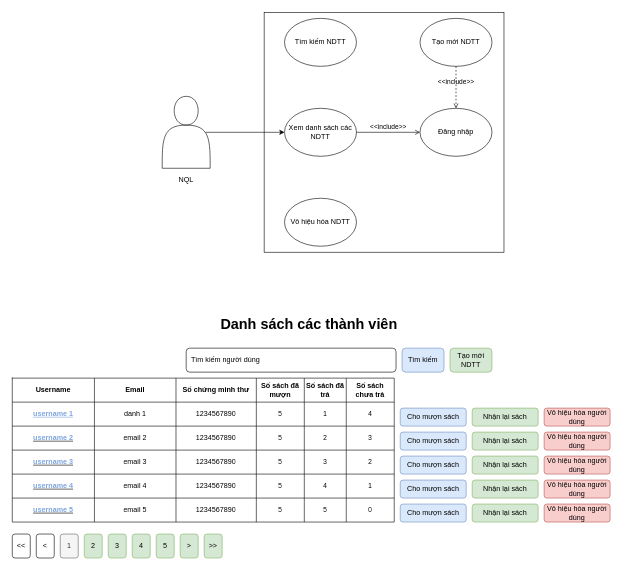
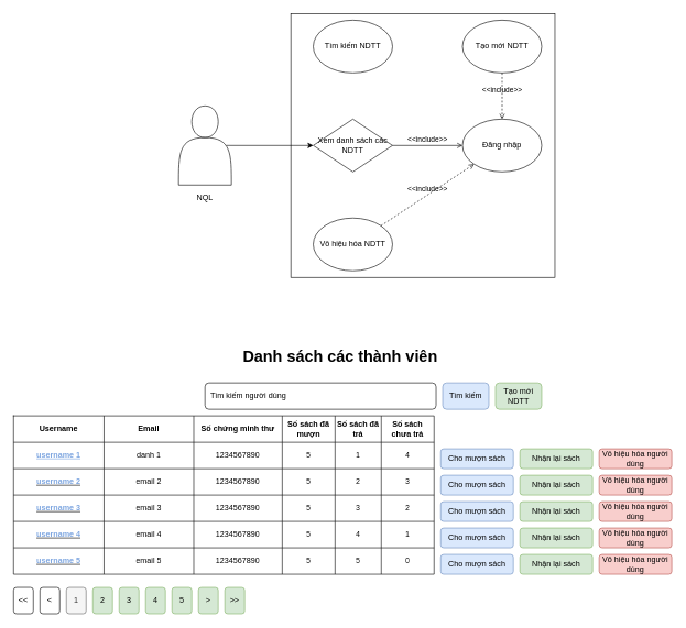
  <mxCell id="0" />
  <mxCell id="1" parent="0" />
  <mxCell id="2" value="" style="rounded=0;whiteSpace=wrap;html=1;" parent="1" vertex="1"><mxGeometry x="440" y="20" width="400" height="400" as="geometry" /></mxCell>
  <mxCell id="3" style="edgeStyle=orthogonalEdgeStyle;rounded=0;orthogonalLoop=1;jettySize=auto;html=1;exitX=0.9;exitY=0.5;exitDx=0;exitDy=0;exitPerimeter=0;entryX=0;entryY=0.5;entryDx=0;entryDy=0;" parent="1" source="4" target="5" edge="1"><mxGeometry relative="1" as="geometry" /></mxCell>
  <mxCell id="4" value="" style="shape=actor;whiteSpace=wrap;html=1;" parent="1" vertex="1"><mxGeometry x="270" y="160" width="80" height="120" as="geometry" /></mxCell>
- <mxCell id="5" value="Xem danh sách các NDTT" style="ellipse;whiteSpace=wrap;html=1;" parent="1" vertex="1"><mxGeometry x="474" y="180" width="120" height="80" as="geometry" /></mxCell>
+ <mxCell id="5" value="Xem danh sách các NDTT" style="rhombus;whiteSpace=wrap;html=1;" parent="1" vertex="1"><mxGeometry x="474" y="180" width="120" height="80" as="geometry" /></mxCell>
  <mxCell id="6" value="Vô hiệu hóa NDTT" style="ellipse;whiteSpace=wrap;html=1;" parent="1" vertex="1"><mxGeometry x="474" y="330" width="120" height="80" as="geometry" /></mxCell>
  <mxCell id="7" value="Tìm kiếm NDTT" style="ellipse;whiteSpace=wrap;html=1;" parent="1" vertex="1"><mxGeometry x="474" y="30" width="120" height="80" as="geometry" /></mxCell>
  <mxCell id="8" value="Đăng nhập" style="ellipse;whiteSpace=wrap;html=1;" parent="1" vertex="1"><mxGeometry x="700" y="180" width="120" height="80" as="geometry" /></mxCell>
  <mxCell id="9" value="&amp;lt;&amp;lt;include&amp;gt;&amp;gt;" style="edgeStyle=none;html=1;endArrow=open;verticalAlign=bottom;dashed=0;labelBackgroundColor=none;entryX=0;entryY=0.5;entryDx=0;entryDy=0;exitX=1;exitY=0.5;exitDx=0;exitDy=0;" parent="1" source="5" target="8" edge="1"><mxGeometry width="160" relative="1" as="geometry"><mxPoint x="450" y="240" as="sourcePoint" /><mxPoint x="610" y="240" as="targetPoint" /></mxGeometry></mxCell>
  <mxCell id="10" value="NQL" style="text;html=1;strokeColor=none;fillColor=none;align=center;verticalAlign=middle;whiteSpace=wrap;rounded=0;" parent="1" vertex="1"><mxGeometry x="290" y="290" width="40" height="20" as="geometry" /></mxCell>
+ <mxCell id="11" value="&amp;lt;&amp;lt;include&amp;gt;&amp;gt;" style="edgeStyle=none;html=1;endArrow=open;verticalAlign=bottom;dashed=1;labelBackgroundColor=none;exitX=1;exitY=0;exitDx=0;exitDy=0;entryX=0;entryY=1;entryDx=0;entryDy=0;" parent="1" source="6" target="8" edge="1"><mxGeometry width="160" relative="1" as="geometry"><mxPoint x="450" y="240" as="sourcePoint" /><mxPoint x="610" y="240" as="targetPoint" /></mxGeometry></mxCell>
  <mxCell id="12" value="Tạo mới NDTT" style="ellipse;whiteSpace=wrap;html=1;" parent="1" vertex="1"><mxGeometry x="700" y="30" width="120" height="80" as="geometry" /></mxCell>
  <mxCell id="13" value="&amp;lt;&amp;lt;include&amp;gt;&amp;gt;" style="edgeStyle=none;html=1;endArrow=open;verticalAlign=bottom;dashed=1;labelBackgroundColor=none;exitX=0.5;exitY=1;exitDx=0;exitDy=0;" parent="1" source="12" target="8" edge="1"><mxGeometry width="160" relative="1" as="geometry"><mxPoint x="700" y="160" as="sourcePoint" /><mxPoint x="860" y="160" as="targetPoint" /></mxGeometry></mxCell>
  <mxCell id="14" value="&lt;font style=&quot;font-size: 24px&quot;&gt;&lt;b&gt;Danh sách các thành viên&lt;/b&gt;&lt;/font&gt;" style="text;html=1;strokeColor=none;fillColor=none;align=center;verticalAlign=middle;whiteSpace=wrap;rounded=0;" parent="1" vertex="1"><mxGeometry x="340" y="530" width="350" height="20" as="geometry" /></mxCell>
  <mxCell id="15" value="&amp;nbsp; Tìm kiếm người dùng" style="rounded=1;whiteSpace=wrap;html=1;align=left;" parent="1" vertex="1"><mxGeometry x="310" y="580" width="350" height="40" as="geometry" /></mxCell>
  <mxCell id="16" value="Tìm kiếm" style="rounded=1;whiteSpace=wrap;html=1;fillColor=#dae8fc;strokeColor=#6c8ebf;" parent="1" vertex="1"><mxGeometry x="670" y="580" width="70" height="40" as="geometry" /></mxCell>
  <mxCell id="17" value="Cho mượn sách" style="rounded=1;whiteSpace=wrap;html=1;fillColor=#dae8fc;strokeColor=#6c8ebf;" parent="1" vertex="1"><mxGeometry x="667" y="680" width="110" height="30" as="geometry" /></mxCell>
  <mxCell id="18" value="Nhận lại sách" style="rounded=1;whiteSpace=wrap;html=1;fillColor=#d5e8d4;strokeColor=#82b366;" parent="1" vertex="1"><mxGeometry x="787" y="680" width="110" height="30" as="geometry" /></mxCell>
  <mxCell id="19" value="Vô hiệu hóa người dùng" style="rounded=1;whiteSpace=wrap;html=1;fillColor=#f8cecc;strokeColor=#b85450;" parent="1" vertex="1"><mxGeometry x="907" y="680" width="110" height="30" as="geometry" /></mxCell>
  <mxCell id="20" value="Cho mượn sách" style="rounded=1;whiteSpace=wrap;html=1;fillColor=#dae8fc;strokeColor=#6c8ebf;" parent="1" vertex="1"><mxGeometry x="667" y="720" width="110" height="30" as="geometry" /></mxCell>
  <mxCell id="21" value="Nhận lại sách" style="rounded=1;whiteSpace=wrap;html=1;fillColor=#d5e8d4;strokeColor=#82b366;" parent="1" vertex="1"><mxGeometry x="787" y="720" width="110" height="30" as="geometry" /></mxCell>
  <mxCell id="22" value="Vô hiệu hóa người dùng" style="rounded=1;whiteSpace=wrap;html=1;fillColor=#f8cecc;strokeColor=#b85450;" parent="1" vertex="1"><mxGeometry x="907" y="720" width="110" height="30" as="geometry" /></mxCell>
  <mxCell id="23" value="Vô hiệu hóa người dùng" style="rounded=1;whiteSpace=wrap;html=1;fillColor=#f8cecc;strokeColor=#b85450;" parent="1" vertex="1"><mxGeometry x="907" y="760" width="110" height="30" as="geometry" /></mxCell>
  <mxCell id="24" value="Vô hiệu hóa người dùng" style="rounded=1;whiteSpace=wrap;html=1;fillColor=#f8cecc;strokeColor=#b85450;" parent="1" vertex="1"><mxGeometry x="907" y="800" width="110" height="30" as="geometry" /></mxCell>
  <mxCell id="25" value="Vô hiệu hóa người dùng" style="rounded=1;whiteSpace=wrap;html=1;fillColor=#f8cecc;strokeColor=#b85450;" parent="1" vertex="1"><mxGeometry x="907" y="840" width="110" height="30" as="geometry" /></mxCell>
  <mxCell id="26" value="Cho mượn sách" style="rounded=1;whiteSpace=wrap;html=1;fillColor=#dae8fc;strokeColor=#6c8ebf;" parent="1" vertex="1"><mxGeometry x="667" y="760" width="110" height="30" as="geometry" /></mxCell>
  <mxCell id="27" value="Cho mượn sách" style="rounded=1;whiteSpace=wrap;html=1;fillColor=#dae8fc;strokeColor=#6c8ebf;" parent="1" vertex="1"><mxGeometry x="667" y="800" width="110" height="30" as="geometry" /></mxCell>
  <mxCell id="28" value="Cho mượn sách" style="rounded=1;whiteSpace=wrap;html=1;fillColor=#dae8fc;strokeColor=#6c8ebf;" parent="1" vertex="1"><mxGeometry x="667" y="840" width="110" height="30" as="geometry" /></mxCell>
  <mxCell id="29" value="Nhận lại sách" style="rounded=1;whiteSpace=wrap;html=1;fillColor=#d5e8d4;strokeColor=#82b366;" parent="1" vertex="1"><mxGeometry x="787" y="760" width="110" height="30" as="geometry" /></mxCell>
  <mxCell id="30" value="Nhận lại sách" style="rounded=1;whiteSpace=wrap;html=1;fillColor=#d5e8d4;strokeColor=#82b366;" parent="1" vertex="1"><mxGeometry x="787" y="800" width="110" height="30" as="geometry" /></mxCell>
  <mxCell id="31" value="Nhận lại sách" style="rounded=1;whiteSpace=wrap;html=1;fillColor=#d5e8d4;strokeColor=#82b366;" parent="1" vertex="1"><mxGeometry x="787" y="840" width="110" height="30" as="geometry" /></mxCell>
  <mxCell id="32" value="" style="shape=table;html=1;whiteSpace=wrap;startSize=0;container=1;collapsible=0;childLayout=tableLayout;" parent="1" vertex="1"><mxGeometry x="20" y="630" width="637" height="240" as="geometry" /></mxCell>
  <mxCell id="33" value="" style="shape=partialRectangle;html=1;whiteSpace=wrap;collapsible=0;dropTarget=0;pointerEvents=0;fillColor=none;top=0;left=0;bottom=0;right=0;points=[[0,0.5],[1,0.5]];portConstraint=eastwest;" parent="32" vertex="1"><mxGeometry width="637" height="40" as="geometry" /></mxCell>
  <mxCell id="34" value="&lt;b&gt;Username&lt;/b&gt;" style="shape=partialRectangle;html=1;whiteSpace=wrap;connectable=0;fillColor=none;top=0;left=0;bottom=0;right=0;overflow=hidden;" parent="33" vertex="1"><mxGeometry width="137" height="40" as="geometry" /></mxCell>
  <mxCell id="35" value="&lt;b&gt;Email&lt;/b&gt;" style="shape=partialRectangle;html=1;whiteSpace=wrap;connectable=0;fillColor=none;top=0;left=0;bottom=0;right=0;overflow=hidden;" parent="33" vertex="1"><mxGeometry x="137" width="136" height="40" as="geometry" /></mxCell>
  <mxCell id="36" value="&lt;b&gt;Số chứng minh thư&lt;/b&gt;" style="shape=partialRectangle;html=1;whiteSpace=wrap;connectable=0;fillColor=none;top=0;left=0;bottom=0;right=0;overflow=hidden;" parent="33" vertex="1"><mxGeometry x="273" width="134" height="40" as="geometry" /></mxCell>
  <mxCell id="37" value="&lt;b&gt;Số sách đã mượn&lt;/b&gt;" style="shape=partialRectangle;html=1;whiteSpace=wrap;connectable=0;fillColor=none;top=0;left=0;bottom=0;right=0;overflow=hidden;" parent="33" vertex="1"><mxGeometry x="407" width="80" height="40" as="geometry" /></mxCell>
  <mxCell id="38" value="&lt;b&gt;Số sách đã trả&lt;/b&gt;" style="shape=partialRectangle;html=1;whiteSpace=wrap;connectable=0;fillColor=none;top=0;left=0;bottom=0;right=0;overflow=hidden;" parent="33" vertex="1"><mxGeometry x="487" width="70" height="40" as="geometry" /></mxCell>
  <mxCell id="39" value="&lt;b&gt;Số sách chưa trả&lt;/b&gt;" style="shape=partialRectangle;html=1;whiteSpace=wrap;connectable=0;fillColor=none;top=0;left=0;bottom=0;right=0;overflow=hidden;" parent="33" vertex="1"><mxGeometry x="557" width="80" height="40" as="geometry" /></mxCell>
  <mxCell id="40" value="" style="shape=partialRectangle;html=1;whiteSpace=wrap;collapsible=0;dropTarget=0;pointerEvents=0;fillColor=none;top=0;left=0;bottom=0;right=0;points=[[0,0.5],[1,0.5]];portConstraint=eastwest;" parent="32" vertex="1"><mxGeometry y="40" width="637" height="40" as="geometry" /></mxCell>
  <mxCell id="41" value="&lt;font color=&quot;#7ea6e0&quot;&gt;&lt;b&gt;&lt;u&gt;username 1&lt;/u&gt;&lt;/b&gt;&lt;/font&gt;" style="shape=partialRectangle;html=1;whiteSpace=wrap;connectable=0;fillColor=none;top=0;left=0;bottom=0;right=0;overflow=hidden;" parent="40" vertex="1"><mxGeometry width="137" height="40" as="geometry" /></mxCell>
  <mxCell id="42" value="danh 1" style="shape=partialRectangle;html=1;whiteSpace=wrap;connectable=0;fillColor=none;top=0;left=0;bottom=0;right=0;overflow=hidden;" parent="40" vertex="1"><mxGeometry x="137" width="136" height="40" as="geometry" /></mxCell>
  <mxCell id="43" value="1234567890" style="shape=partialRectangle;html=1;whiteSpace=wrap;connectable=0;fillColor=none;top=0;left=0;bottom=0;right=0;overflow=hidden;" parent="40" vertex="1"><mxGeometry x="273" width="134" height="40" as="geometry" /></mxCell>
  <mxCell id="44" value="5" style="shape=partialRectangle;html=1;whiteSpace=wrap;connectable=0;fillColor=none;top=0;left=0;bottom=0;right=0;overflow=hidden;" parent="40" vertex="1"><mxGeometry x="407" width="80" height="40" as="geometry" /></mxCell>
  <mxCell id="45" value="1" style="shape=partialRectangle;html=1;whiteSpace=wrap;connectable=0;fillColor=none;top=0;left=0;bottom=0;right=0;overflow=hidden;" parent="40" vertex="1"><mxGeometry x="487" width="70" height="40" as="geometry" /></mxCell>
  <mxCell id="46" value="4" style="shape=partialRectangle;html=1;whiteSpace=wrap;connectable=0;fillColor=none;top=0;left=0;bottom=0;right=0;overflow=hidden;" parent="40" vertex="1"><mxGeometry x="557" width="80" height="40" as="geometry" /></mxCell>
  <mxCell id="47" value="" style="shape=partialRectangle;html=1;whiteSpace=wrap;collapsible=0;dropTarget=0;pointerEvents=0;fillColor=none;top=0;left=0;bottom=0;right=0;points=[[0,0.5],[1,0.5]];portConstraint=eastwest;" parent="32" vertex="1"><mxGeometry y="80" width="637" height="40" as="geometry" /></mxCell>
  <mxCell id="48" value="&lt;span&gt;&lt;u&gt;&lt;b&gt;&lt;font color=&quot;#7ea6e0&quot;&gt;username 2&lt;/font&gt;&lt;/b&gt;&lt;/u&gt;&lt;/span&gt;" style="shape=partialRectangle;html=1;whiteSpace=wrap;connectable=0;fillColor=none;top=0;left=0;bottom=0;right=0;overflow=hidden;" parent="47" vertex="1"><mxGeometry width="137" height="40" as="geometry" /></mxCell>
  <mxCell id="49" value="&lt;span&gt;email 2&lt;/span&gt;" style="shape=partialRectangle;html=1;whiteSpace=wrap;connectable=0;fillColor=none;top=0;left=0;bottom=0;right=0;overflow=hidden;" parent="47" vertex="1"><mxGeometry x="137" width="136" height="40" as="geometry" /></mxCell>
  <mxCell id="50" value="&lt;span&gt;1234567890&lt;/span&gt;" style="shape=partialRectangle;html=1;whiteSpace=wrap;connectable=0;fillColor=none;top=0;left=0;bottom=0;right=0;overflow=hidden;" parent="47" vertex="1"><mxGeometry x="273" width="134" height="40" as="geometry" /></mxCell>
  <mxCell id="51" value="5" style="shape=partialRectangle;html=1;whiteSpace=wrap;connectable=0;fillColor=none;top=0;left=0;bottom=0;right=0;overflow=hidden;" parent="47" vertex="1"><mxGeometry x="407" width="80" height="40" as="geometry" /></mxCell>
  <mxCell id="52" value="2" style="shape=partialRectangle;html=1;whiteSpace=wrap;connectable=0;fillColor=none;top=0;left=0;bottom=0;right=0;overflow=hidden;" parent="47" vertex="1"><mxGeometry x="487" width="70" height="40" as="geometry" /></mxCell>
  <mxCell id="53" value="3" style="shape=partialRectangle;html=1;whiteSpace=wrap;connectable=0;fillColor=none;top=0;left=0;bottom=0;right=0;overflow=hidden;" parent="47" vertex="1"><mxGeometry x="557" width="80" height="40" as="geometry" /></mxCell>
  <mxCell id="54" style="shape=partialRectangle;html=1;whiteSpace=wrap;collapsible=0;dropTarget=0;pointerEvents=0;fillColor=none;top=0;left=0;bottom=0;right=0;points=[[0,0.5],[1,0.5]];portConstraint=eastwest;" parent="32" vertex="1"><mxGeometry y="120" width="637" height="40" as="geometry" /></mxCell>
  <mxCell id="55" value="&lt;span&gt;&lt;u&gt;&lt;b&gt;&lt;font color=&quot;#7ea6e0&quot;&gt;username 3&lt;/font&gt;&lt;/b&gt;&lt;/u&gt;&lt;/span&gt;" style="shape=partialRectangle;html=1;whiteSpace=wrap;connectable=0;fillColor=none;top=0;left=0;bottom=0;right=0;overflow=hidden;" parent="54" vertex="1"><mxGeometry width="137" height="40" as="geometry" /></mxCell>
  <mxCell id="56" value="&lt;span&gt;email 3&lt;/span&gt;" style="shape=partialRectangle;html=1;whiteSpace=wrap;connectable=0;fillColor=none;top=0;left=0;bottom=0;right=0;overflow=hidden;" parent="54" vertex="1"><mxGeometry x="137" width="136" height="40" as="geometry" /></mxCell>
  <mxCell id="57" value="&lt;span&gt;1234567890&lt;/span&gt;" style="shape=partialRectangle;html=1;whiteSpace=wrap;connectable=0;fillColor=none;top=0;left=0;bottom=0;right=0;overflow=hidden;" parent="54" vertex="1"><mxGeometry x="273" width="134" height="40" as="geometry" /></mxCell>
  <mxCell id="58" value="5" style="shape=partialRectangle;html=1;whiteSpace=wrap;connectable=0;fillColor=none;top=0;left=0;bottom=0;right=0;overflow=hidden;" parent="54" vertex="1"><mxGeometry x="407" width="80" height="40" as="geometry" /></mxCell>
  <mxCell id="59" value="3" style="shape=partialRectangle;html=1;whiteSpace=wrap;connectable=0;fillColor=none;top=0;left=0;bottom=0;right=0;overflow=hidden;" parent="54" vertex="1"><mxGeometry x="487" width="70" height="40" as="geometry" /></mxCell>
  <mxCell id="60" value="2" style="shape=partialRectangle;html=1;whiteSpace=wrap;connectable=0;fillColor=none;top=0;left=0;bottom=0;right=0;overflow=hidden;" parent="54" vertex="1"><mxGeometry x="557" width="80" height="40" as="geometry" /></mxCell>
  <mxCell id="61" style="shape=partialRectangle;html=1;whiteSpace=wrap;collapsible=0;dropTarget=0;pointerEvents=0;fillColor=none;top=0;left=0;bottom=0;right=0;points=[[0,0.5],[1,0.5]];portConstraint=eastwest;" parent="32" vertex="1"><mxGeometry y="160" width="637" height="40" as="geometry" /></mxCell>
  <mxCell id="62" value="&lt;span&gt;&lt;u&gt;&lt;b&gt;&lt;font color=&quot;#7ea6e0&quot;&gt;username 4&lt;/font&gt;&lt;/b&gt;&lt;/u&gt;&lt;/span&gt;" style="shape=partialRectangle;html=1;whiteSpace=wrap;connectable=0;fillColor=none;top=0;left=0;bottom=0;right=0;overflow=hidden;" parent="61" vertex="1"><mxGeometry width="137" height="40" as="geometry" /></mxCell>
  <mxCell id="63" value="&lt;span&gt;email 4&lt;/span&gt;" style="shape=partialRectangle;html=1;whiteSpace=wrap;connectable=0;fillColor=none;top=0;left=0;bottom=0;right=0;overflow=hidden;" parent="61" vertex="1"><mxGeometry x="137" width="136" height="40" as="geometry" /></mxCell>
  <mxCell id="64" value="&lt;span&gt;1234567890&lt;/span&gt;" style="shape=partialRectangle;html=1;whiteSpace=wrap;connectable=0;fillColor=none;top=0;left=0;bottom=0;right=0;overflow=hidden;" parent="61" vertex="1"><mxGeometry x="273" width="134" height="40" as="geometry" /></mxCell>
  <mxCell id="65" value="5" style="shape=partialRectangle;html=1;whiteSpace=wrap;connectable=0;fillColor=none;top=0;left=0;bottom=0;right=0;overflow=hidden;" parent="61" vertex="1"><mxGeometry x="407" width="80" height="40" as="geometry" /></mxCell>
  <mxCell id="66" value="4" style="shape=partialRectangle;html=1;whiteSpace=wrap;connectable=0;fillColor=none;top=0;left=0;bottom=0;right=0;overflow=hidden;" parent="61" vertex="1"><mxGeometry x="487" width="70" height="40" as="geometry" /></mxCell>
  <mxCell id="67" value="1" style="shape=partialRectangle;html=1;whiteSpace=wrap;connectable=0;fillColor=none;top=0;left=0;bottom=0;right=0;overflow=hidden;" parent="61" vertex="1"><mxGeometry x="557" width="80" height="40" as="geometry" /></mxCell>
  <mxCell id="68" style="shape=partialRectangle;html=1;whiteSpace=wrap;collapsible=0;dropTarget=0;pointerEvents=0;fillColor=none;top=0;left=0;bottom=0;right=0;points=[[0,0.5],[1,0.5]];portConstraint=eastwest;" parent="32" vertex="1"><mxGeometry y="200" width="637" height="40" as="geometry" /></mxCell>
  <mxCell id="69" value="&lt;span&gt;&lt;u&gt;&lt;b&gt;&lt;font color=&quot;#7ea6e0&quot;&gt;username 5&lt;/font&gt;&lt;/b&gt;&lt;/u&gt;&lt;/span&gt;" style="shape=partialRectangle;html=1;whiteSpace=wrap;connectable=0;fillColor=none;top=0;left=0;bottom=0;right=0;overflow=hidden;" parent="68" vertex="1"><mxGeometry width="137" height="40" as="geometry" /></mxCell>
  <mxCell id="70" value="&lt;span&gt;email 5&lt;/span&gt;" style="shape=partialRectangle;html=1;whiteSpace=wrap;connectable=0;fillColor=none;top=0;left=0;bottom=0;right=0;overflow=hidden;" parent="68" vertex="1"><mxGeometry x="137" width="136" height="40" as="geometry" /></mxCell>
  <mxCell id="71" value="&lt;span&gt;1234567890&lt;/span&gt;" style="shape=partialRectangle;html=1;whiteSpace=wrap;connectable=0;fillColor=none;top=0;left=0;bottom=0;right=0;overflow=hidden;" parent="68" vertex="1"><mxGeometry x="273" width="134" height="40" as="geometry" /></mxCell>
  <mxCell id="72" value="5" style="shape=partialRectangle;html=1;whiteSpace=wrap;connectable=0;fillColor=none;top=0;left=0;bottom=0;right=0;overflow=hidden;" parent="68" vertex="1"><mxGeometry x="407" width="80" height="40" as="geometry" /></mxCell>
  <mxCell id="73" value="5" style="shape=partialRectangle;html=1;whiteSpace=wrap;connectable=0;fillColor=none;top=0;left=0;bottom=0;right=0;overflow=hidden;" parent="68" vertex="1"><mxGeometry x="487" width="70" height="40" as="geometry" /></mxCell>
  <mxCell id="74" value="0" style="shape=partialRectangle;html=1;whiteSpace=wrap;connectable=0;fillColor=none;top=0;left=0;bottom=0;right=0;overflow=hidden;" parent="68" vertex="1"><mxGeometry x="557" width="80" height="40" as="geometry" /></mxCell>
  <mxCell id="75" value="Tạo mới NDTT" style="rounded=1;whiteSpace=wrap;html=1;fillColor=#d5e8d4;strokeColor=#82b366;" parent="1" vertex="1"><mxGeometry x="750" y="580" width="70" height="40" as="geometry" /></mxCell>
  <mxCell id="76" value="1" style="rounded=1;whiteSpace=wrap;html=1;fillColor=#f5f5f5;strokeColor=#666666;fontColor=#333333;" parent="1" vertex="1"><mxGeometry x="100" y="890" width="30" height="40" as="geometry" /></mxCell>
  <mxCell id="77" value="2" style="rounded=1;whiteSpace=wrap;html=1;fillColor=#d5e8d4;strokeColor=#82b366;" parent="1" vertex="1"><mxGeometry x="140" y="890" width="30" height="40" as="geometry" /></mxCell>
  <mxCell id="78" value="3" style="rounded=1;whiteSpace=wrap;html=1;fillColor=#d5e8d4;strokeColor=#82b366;" parent="1" vertex="1"><mxGeometry x="180" y="890" width="30" height="40" as="geometry" /></mxCell>
  <mxCell id="79" value="4" style="rounded=1;whiteSpace=wrap;html=1;fillColor=#d5e8d4;strokeColor=#82b366;" parent="1" vertex="1"><mxGeometry x="220" y="890" width="30" height="40" as="geometry" /></mxCell>
  <mxCell id="80" value="5" style="rounded=1;whiteSpace=wrap;html=1;fillColor=#d5e8d4;strokeColor=#82b366;" parent="1" vertex="1"><mxGeometry x="260" y="890" width="30" height="40" as="geometry" /></mxCell>
  <mxCell id="81" value="&amp;gt;" style="rounded=1;whiteSpace=wrap;html=1;fillColor=#d5e8d4;strokeColor=#82b366;" parent="1" vertex="1"><mxGeometry x="300" y="890" width="30" height="40" as="geometry" /></mxCell>
  <mxCell id="82" value="&amp;gt;&amp;gt;" style="rounded=1;whiteSpace=wrap;html=1;fillColor=#d5e8d4;strokeColor=#82b366;" parent="1" vertex="1"><mxGeometry x="340" y="890" width="30" height="40" as="geometry" /></mxCell>
  <mxCell id="83" value="&amp;lt;" style="rounded=1;whiteSpace=wrap;html=1;" parent="1" vertex="1"><mxGeometry x="60" y="890" width="30" height="40" as="geometry" /></mxCell>
  <mxCell id="84" value="&amp;lt;&amp;lt;" style="rounded=1;whiteSpace=wrap;html=1;" parent="1" vertex="1"><mxGeometry x="20" y="890" width="30" height="40" as="geometry" /></mxCell>
